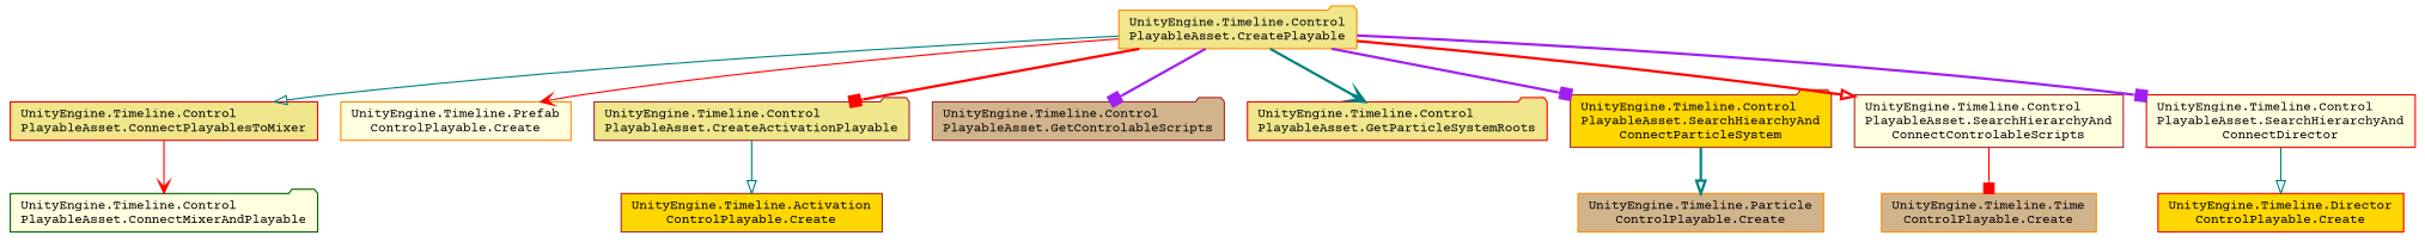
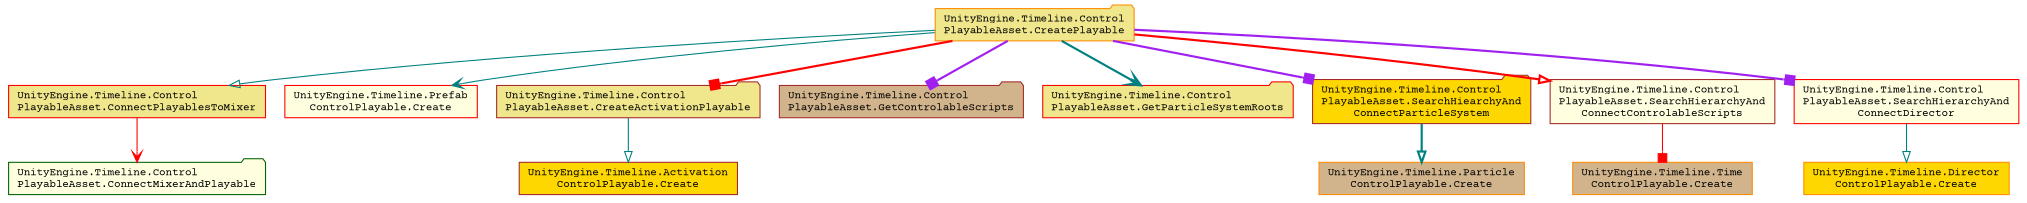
  digraph {
    fontname="Courier Prime"
    rankdir=TB
    node [color=brown fillcolor=khaki fontname="Courier Prime" fontsize=10 shape=box style=filled]
    edge [arrowhead=onormal color=teal fontname="Courier Prime" fontsize=10 labelfontname=Helvetica labelfontsize=10 style=bold]
    n1 [color=darkorange fontcolor=black height=0.2 label="UnityEngine.Timeline.Control\lPlayableAsset.CreatePlayable" shape=folder width=0.4]
    n2 [color=red height=0.2 label="UnityEngine.Timeline.Control\lPlayableAsset.ConnectPlayablesToMixer" width=0.4]
-   n3 [color=darkorange fillcolor=lightyellow height=0.2 label="UnityEngine.Timeline.Prefab\lControlPlayable.Create" width=0.4]
+   n3 [color=red fillcolor=lightyellow height=0.2 label="UnityEngine.Timeline.Prefab\lControlPlayable.Create" width=0.4]
    n4 [height=0.2 label="UnityEngine.Timeline.Control\lPlayableAsset.CreateActivationPlayable" shape=folder width=0.4]
    n5 [fillcolor=tan height=0.2 label="UnityEngine.Timeline.Control\lPlayableAsset.GetControlableScripts" shape=folder width=0.4]
    n6 [color=red height=0.2 label="UnityEngine.Timeline.Control\lPlayableAsset.GetParticleSystemRoots" shape=folder width=0.4]
    n7 [fillcolor=gold height=0.2 label="UnityEngine.Timeline.Control\lPlayableAsset.SearchHiearchyAnd\lConnectParticleSystem" shape=folder width=0.4]
    n8 [fillcolor=lightyellow height=0.2 label="UnityEngine.Timeline.Control\lPlayableAsset.SearchHierarchyAnd\lConnectControlableScripts" width=0.4]
    n9 [color=red fillcolor=lightyellow height=0.2 label="UnityEngine.Timeline.Control\lPlayableAsset.SearchHierarchyAnd\lConnectDirector" width=0.4]
    n10 [color=darkgreen fillcolor=lightyellow height=0.2 label="UnityEngine.Timeline.Control\lPlayableAsset.ConnectMixerAndPlayable" shape=folder width=0.4]
    n11 [fillcolor=gold height=0.2 label="UnityEngine.Timeline.Activation\lControlPlayable.Create" width=0.4]
    n12 [color=darkorange fillcolor=tan height=0.2 label="UnityEngine.Timeline.Particle\lControlPlayable.Create" width=0.4]
    n13 [color=darkorange fillcolor=tan height=0.2 label="UnityEngine.Timeline.Time\lControlPlayable.Create" width=0.4]
-   n14 [color=red fillcolor=gold height=0.2 label="UnityEngine.Timeline.Director\lControlPlayable.Create" width=0.4]
+   n14 [color=darkorange fillcolor=gold height=0.2 label="UnityEngine.Timeline.Director\lControlPlayable.Create" width=0.4]
    n1 -> n2 [style=solid]
-   n1 -> n3 [arrowhead=vee color=red style=solid]
+   n1 -> n3 [arrowhead=vee style=solid]
    n1 -> n4 [arrowhead=box color=red]
    n1 -> n5 [arrowhead=box color=purple]
    n1 -> n6 [arrowhead=vee]
    n1 -> n7 [arrowhead=box color=purple]
    n1 -> n8 [color=red]
    n1 -> n9 [arrowhead=box color=purple]
    n2 -> n10 [arrowhead=vee color=red style=solid]
    n4 -> n11 [style=solid]
    n7 -> n12
    n8 -> n13 [arrowhead=box color=red style=solid]
    n9 -> n14 [style=solid]
  }
